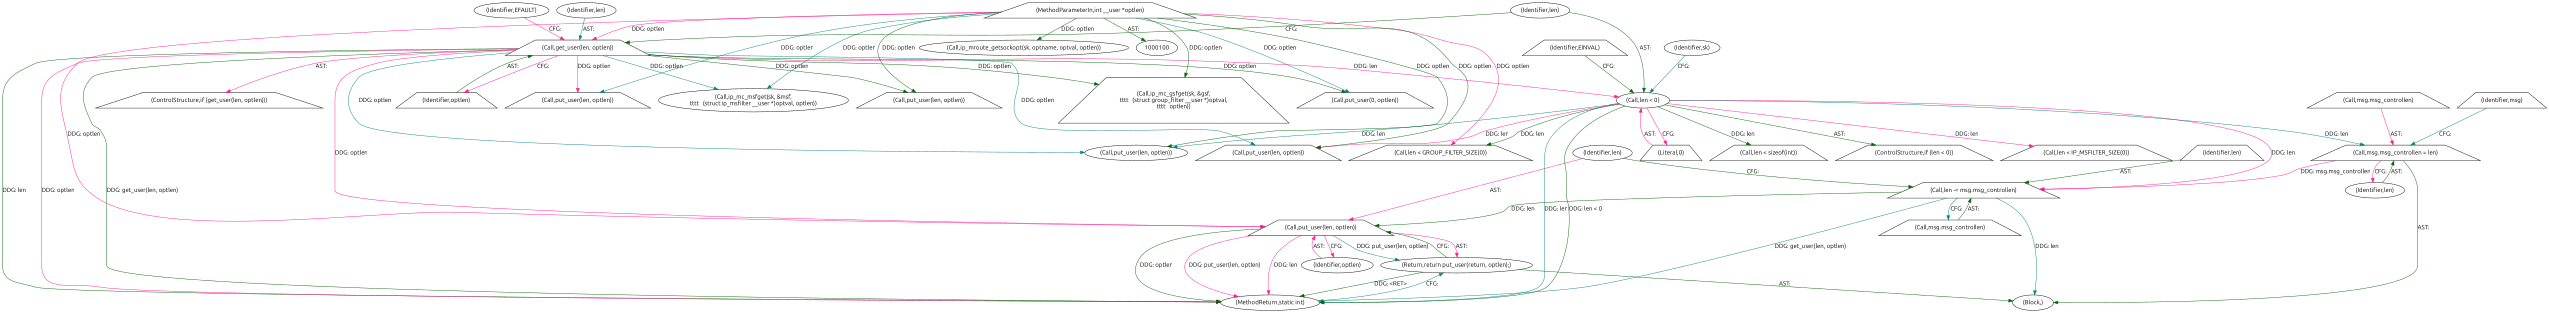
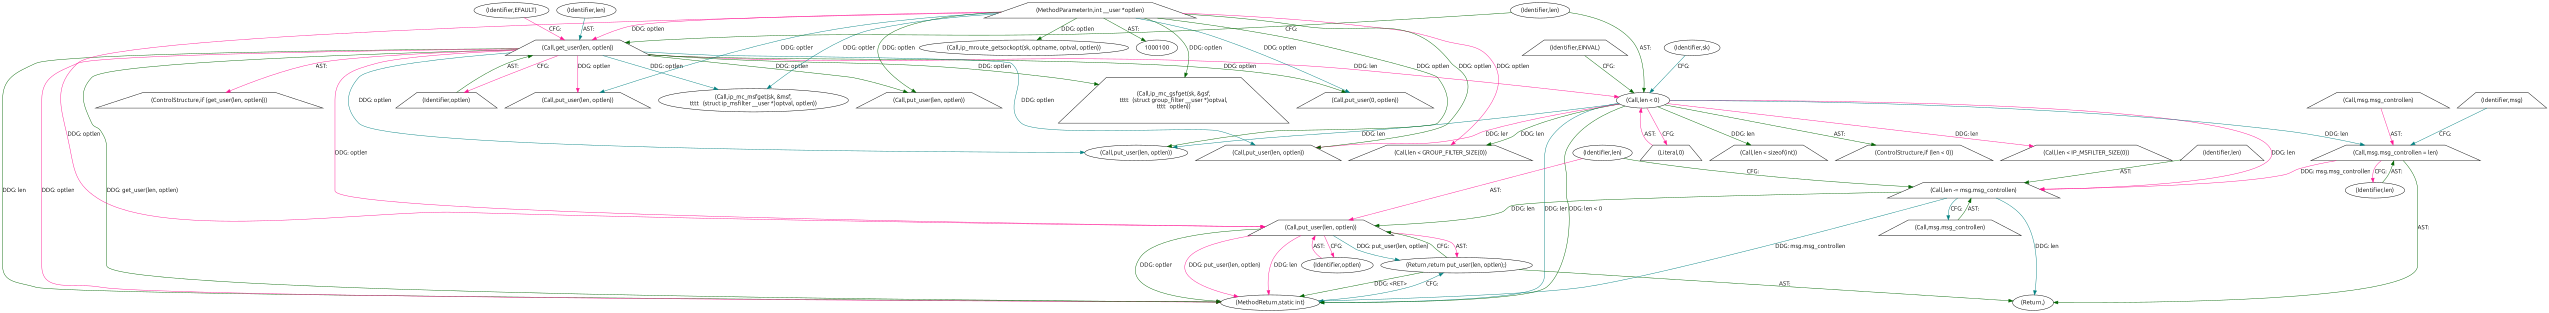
  digraph {
    fontname=Ubuntu
    node [fontname=Ubuntu shape=trapezium]
    edge [color=darkgreen fontname=Ubuntu]
    n1 [label="(Call,put_user(len, optlen))"]
-   n2 [label="(Return,return put_user(return, optlen);)" shape=ellipse]
+   n2 [label="(Return,return put_user(len, optlen);)" shape=ellipse]
    n3 [label="(MethodReturn,static int)" shape=ellipse]
    n4 [label="(Identifier,optlen)" shape=ellipse]
-   n5 [label="(Block,)" shape=ellipse]
+   n5 [label="(Return,)" shape=ellipse]
    n6 [label="(Call,len -= msg.msg_controllen)"]
    n7 [label="(Call,msg.msg_controllen)"]
    n8 [label="(Call,msg.msg_controllen = len)"]
    n9 [label="(Identifier,len)" shape=ellipse]
    n10 [label="(Call,len < 0)" shape=ellipse]
    n11 [label="(Call,put_user(len, optlen))" shape=ellipse]
    n12 [label="(Literal,0)"]
    n13 [label="(Call,len < GROUP_FILTER_SIZE(0))"]
    n14 [label="(Call,put_user(len, optlen))"]
    n15 [label="(Call,len < sizeof(int))"]
    n16 [label="(ControlStructure,if (len < 0))"]
    n17 [label="(Call,len < IP_MSFILTER_SIZE(0))"]
    n18 [label="(Call,get_user(len, optlen))"]
    n19 [label="(Call,put_user(len, optlen))"]
    n20 [label="(Call,ip_mc_gsfget(sk, &gsf,\n\t\t\t\t   (struct group_filter __user *)optval,\n\t\t\t\t   optlen))"]
    n21 [label="(Identifier,optlen)"]
    n22 [label="(Call,put_user(0, optlen))"]
    n23 [label="(Call,put_user(len, optlen))"]
    n24 [label="(ControlStructure,if (get_user(len, optlen)))"]
    n25 [label="(Call,ip_mc_msfget(sk, &msf,\n\t\t\t\t   (struct ip_msfilter __user *)optval, optlen))" shape=ellipse]
    n26 [label="(MethodParameterIn,int __user *optlen)"]
    n27 [label="(Call,ip_mroute_getsockopt(sk, optname, optval, optlen))" shape=ellipse]
    1000100 [shape=ellipse]
    n29 [label="(Identifier,EFAULT)" shape=ellipse]
    n30 [label="(Identifier,msg)"]
    n31 [label="(Identifier,len)"]
    n32 [label="(Identifier,sk)" shape=ellipse]
    n33 [label="(Call,msg.msg_controllen)"]
    n34 [label="(Identifier,len)" shape=ellipse]
    n35 [label="(Identifier,len)" shape=ellipse]
    n36 [label="(Identifier,len)" shape=ellipse]
    n37 [label="(Identifier,EINVAL)"]
    n1 -> n2 [color=deeppink label="AST: "]
    n1 -> n2 [color=teal label="DDG: put_user(len, optlen)"]
    n1 -> n3 [label="DDG: optlen"]
    n1 -> n3 [color=deeppink label="DDG: put_user(len, optlen)"]
    n1 -> n3 [color=deeppink label="DDG: len"]
    n1 -> n4 [color=deeppink label="CFG: "]
    n2 -> n1 [label="CFG: "]
    n2 -> n3 [label="DDG: <RET>"]
    n2 -> n5 [label="AST: "]
    n3 -> n2 [color=teal label="CFG: "]
    n4 -> n1 [color=deeppink label="AST: "]
    n6 -> n1 [label="DDG: len"]
-   n6 -> n3 [color=teal label="DDG: get_user(len, optlen)"]
+   n6 -> n3 [color=teal label="DDG: msg.msg_controllen"]
    n6 -> n5 [color=teal label="DDG: len"]
    n6 -> n7 [color=teal label="CFG: "]
    n7 -> n6 [label="AST: "]
    n8 -> n5 [label="AST: "]
    n8 -> n6 [color=deeppink label="DDG: msg.msg_controllen"]
    n8 -> n9 [color=deeppink label="CFG: "]
    n9 -> n8 [label="AST: "]
    n10 -> n3 [color=teal label="DDG: len"]
    n10 -> n3 [label="DDG: len < 0"]
    n10 -> n6 [color=deeppink label="DDG: len"]
    n10 -> n8 [color=teal label="DDG: len"]
    n10 -> n11 [color=teal label="DDG: len"]
    n10 -> n12 [color=deeppink label="CFG: "]
    n10 -> n13 [label="DDG: len"]
    n10 -> n14 [color=deeppink label="DDG: len"]
    n10 -> n15 [label="DDG: len"]
    n10 -> n16 [label="AST: "]
    n10 -> n17 [color=deeppink label="DDG: len"]
    n12 -> n10 [color=deeppink label="AST: "]
    n18 -> n1 [color=deeppink label="DDG: optlen"]
    n18 -> n3 [label="DDG: len"]
    n18 -> n3 [color=deeppink label="DDG: optlen"]
    n18 -> n3 [label="DDG: get_user(len, optlen)"]
    n18 -> n10 [color=deeppink label="DDG: len"]
    n18 -> n11 [color=teal label="DDG: optlen"]
    n18 -> n14 [color=teal label="DDG: optlen"]
    n18 -> n19 [label="DDG: optlen"]
    n18 -> n20 [label="DDG: optlen"]
    n18 -> n21 [color=deeppink label="CFG: "]
    n18 -> n22 [label="DDG: optlen"]
    n18 -> n23 [color=deeppink label="DDG: optlen"]
    n18 -> n24 [color=deeppink label="AST: "]
    n18 -> n25 [color=teal label="DDG: optlen"]
    n21 -> n18 [label="AST: "]
    n26 -> n1 [color=deeppink label="DDG: optlen"]
    n26 -> n11 [label="DDG: optlen"]
    n26 -> n13 [color=deeppink label="DDG: optlen"]
    n26 -> n14 [label="DDG: optlen"]
    n26 -> n18 [color=deeppink label="DDG: optlen"]
    n26 -> n19 [label="DDG: optlen"]
    n26 -> n20 [label="DDG: optlen"]
    n26 -> n22 [color=teal label="DDG: optlen"]
    n26 -> n23 [color=teal label="DDG: optlen"]
    n26 -> n25 [color=teal label="DDG: optlen"]
    n26 -> n27 [label="DDG: optlen"]
    n26 -> 1000100 [label="AST: "]
    n29 -> n18 [color=deeppink label="CFG: "]
    n30 -> n8 [color=teal label="CFG: "]
    n31 -> n6 [label="AST: "]
    n32 -> n10 [color=teal label="CFG: "]
    n33 -> n8 [color=deeppink label="AST: "]
    n34 -> n18 [color=teal label="AST: "]
    n35 -> n10 [label="AST: "]
    n35 -> n18 [label="CFG: "]
    n36 -> n1 [color=deeppink label="AST: "]
    n36 -> n6 [label="CFG: "]
    n37 -> n10 [label="CFG: "]
  }
